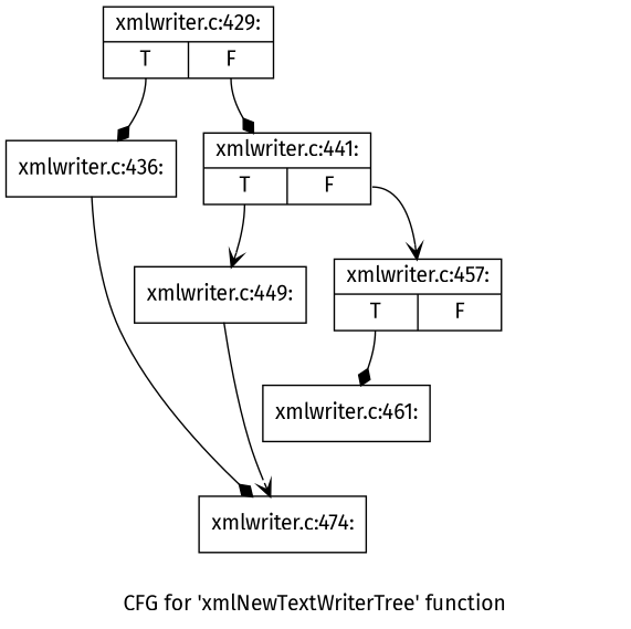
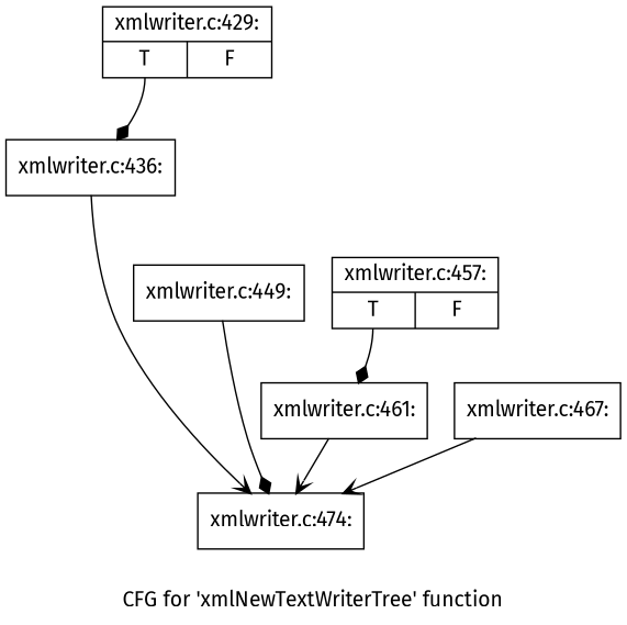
  digraph {
    fontname="Fira Sans"
    label="CFG for 'xmlNewTextWriterTree' function"
    node [fontname="Fira Sans" shape=record]
    edge [arrowhead=vee fontname="Fira Sans"]
    n1 [label="{xmlwriter.c:429:|{<s0>T|<s1>F}}"]
    n2 [label="{xmlwriter.c:436:}"]
-   n3 [label="{xmlwriter.c:441:|{<s0>T|<s1>F}}"]
    n4 [label="{xmlwriter.c:474:}"]
    n5 [label="{xmlwriter.c:449:}"]
    n6 [label="{xmlwriter.c:457:|{<s0>T|<s1>F}}"]
    n7 [label="{xmlwriter.c:461:}"]
+   n8 [label="{xmlwriter.c:467:}"]
    n1 -> n2 [arrowhead=diamond tailport=s0]
-   n1 -> n3 [arrowhead=diamond tailport=s1]
-   n2 -> n4 [arrowhead=diamond]
-   n3 -> n5 [tailport=s0]
-   n3 -> n6 [tailport=s1]
-   n5 -> n4
+   n2 -> n4
+   n5 -> n4 [arrowhead=diamond]
    n6 -> n7 [arrowhead=diamond tailport=s0]
+   n7 -> n4
+   n8 -> n4
  }
